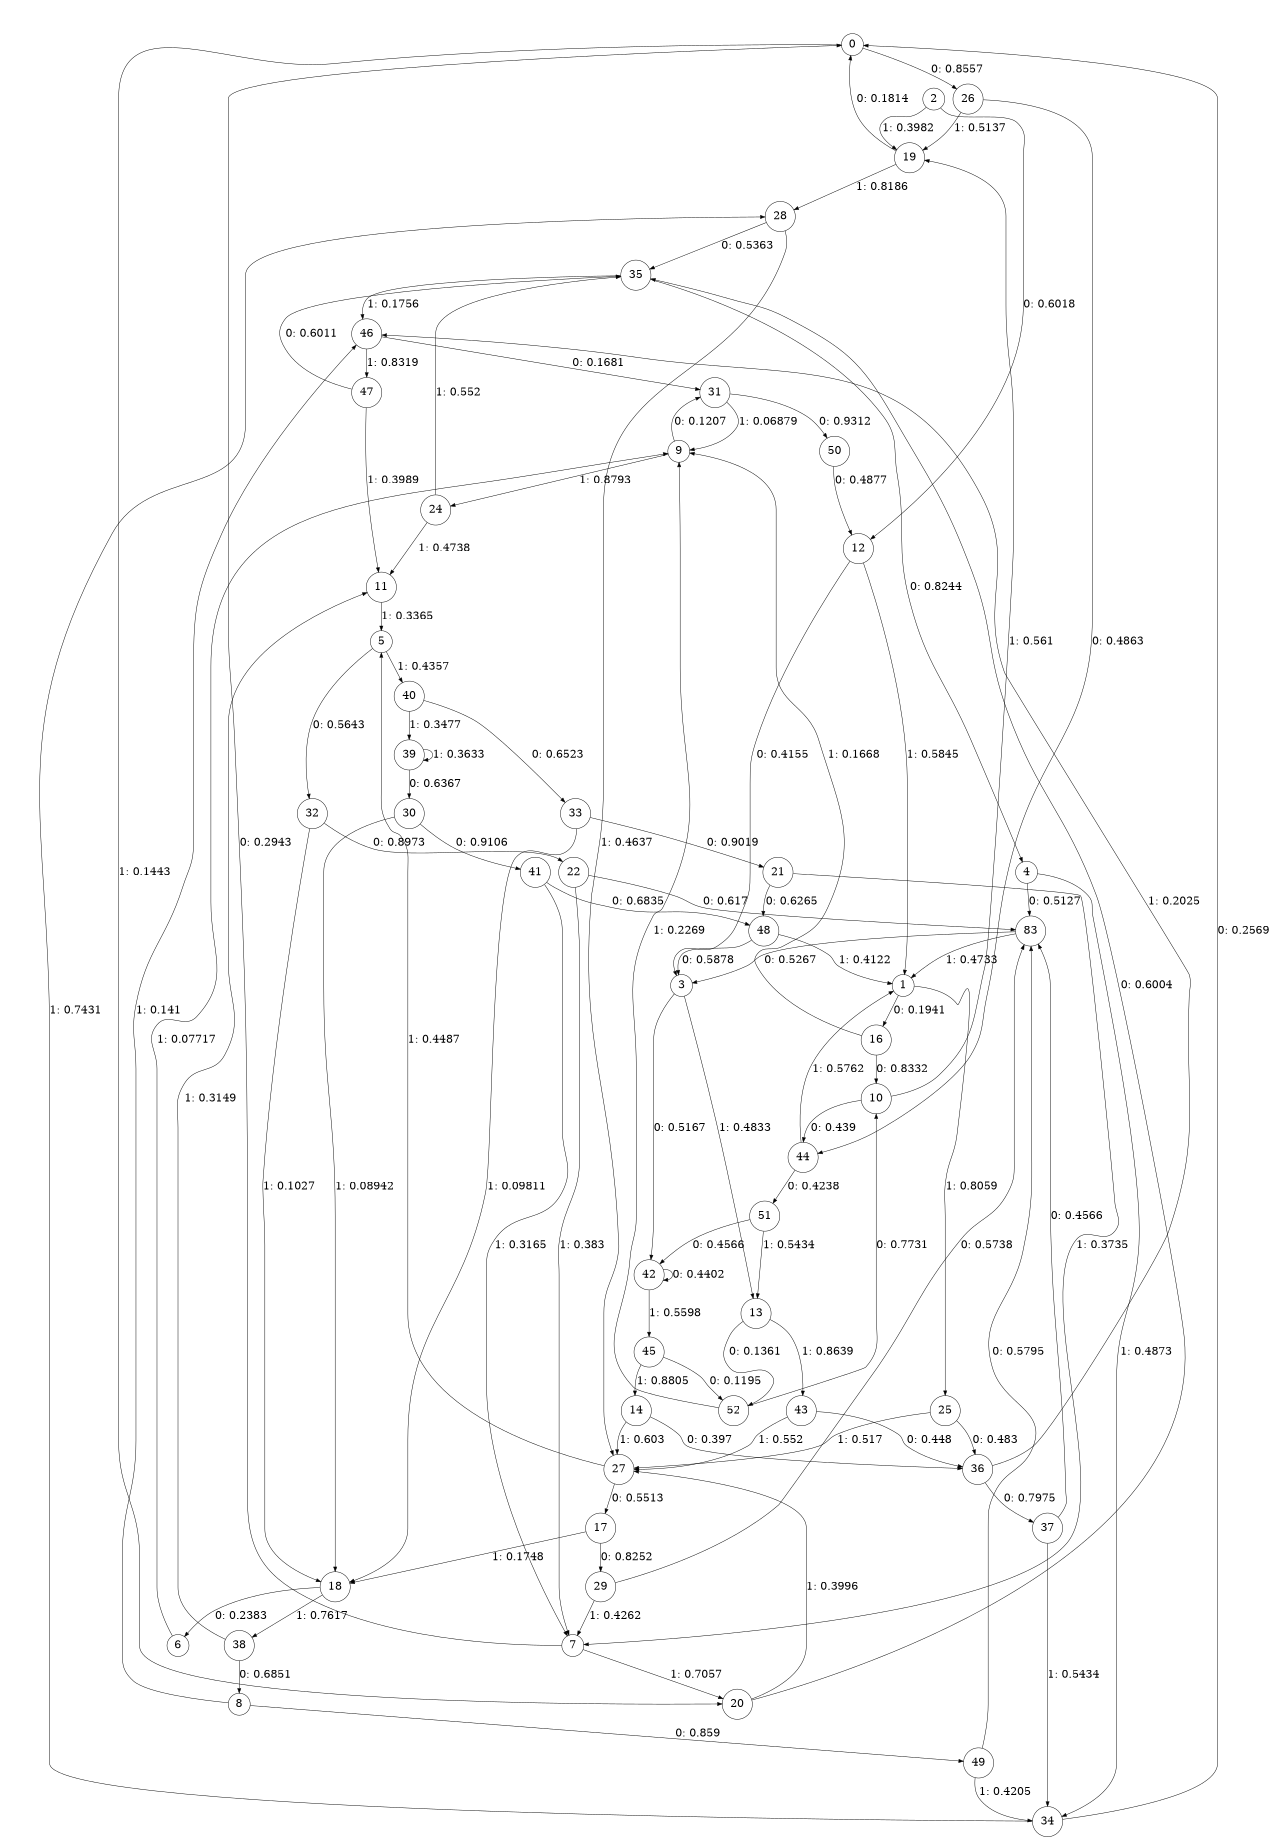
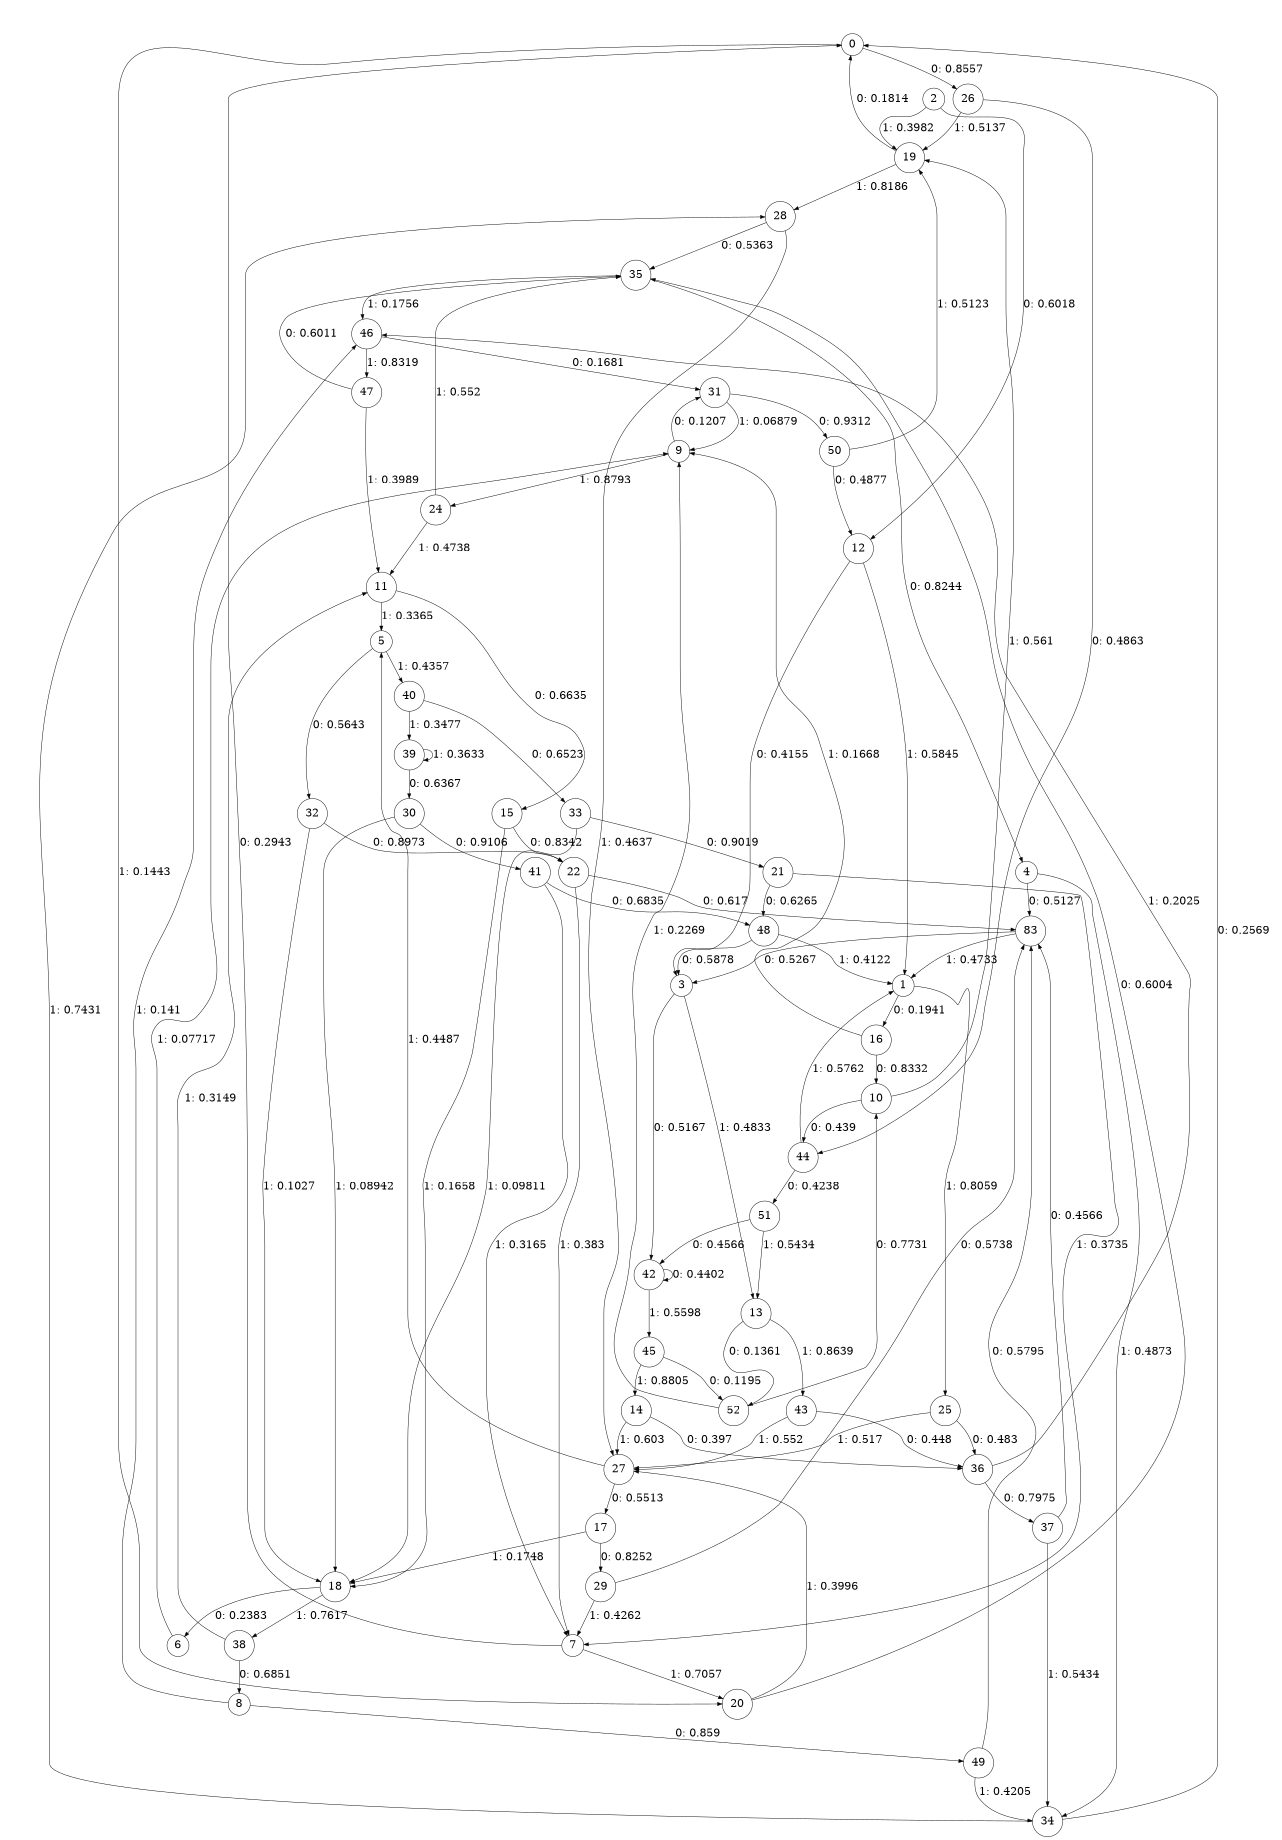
  digraph {
    node [fontsize=24 shape=circle]
    edge [fontsize=24]
    0
    26
    20
    19
    44
    9
    31
    24
    28
    1
    51
    50
    35
    11
    16
    25
    10
    36
    27
    46
    37
    5
    17
    2
    12
    3
    42
    13
    45
    52
    43
    14
    n33 [label=83]
    4
    34
    32
    40
    22
    18
    33
    39
    7
    6
    38
    21
    30
    8
    49
    47
+   15
    29
    48
    41
    0 -> 26 [label="0: 0.8557   "]
    0 -> 20 [label="1: 0.1443   "]
    26 -> 19 [label="1: 0.5137   "]
    26 -> 44 [label="0: 0.4863   "]
    20 -> 35 [label="0: 0.6004   "]
    20 -> 27 [label="1: 0.3996   "]
    19 -> 0 [label="0: 0.1814   "]
    19 -> 28 [label="1: 0.8186   "]
    44 -> 1 [label="1: 0.5762   "]
    44 -> 51 [label="0: 0.4238   "]
    9 -> 31 [label="0: 0.1207   "]
    9 -> 24 [label="1: 0.8793   "]
    31 -> 9 [label="1: 0.06879  "]
    31 -> 50 [label="0: 0.9312   "]
    24 -> 35 [label="1: 0.552    "]
    24 -> 11 [label="1: 0.4738   "]
    28 -> 35 [label="0: 0.5363   "]
    28 -> 27 [label="1: 0.4637   "]
    1 -> 16 [label="0: 0.1941   "]
    1 -> 25 [label="1: 0.8059   "]
    51 -> 42 [label="0: 0.4566   "]
    51 -> 13 [label="1: 0.5434   "]
+   50 -> 19 [label="1: 0.5123   "]
    50 -> 12 [label="0: 0.4877   "]
    35 -> 46 [label="1: 0.1756   "]
    35 -> 4 [label="0: 0.8244   "]
    11 -> 5 [label="1: 0.3365   "]
+   11 -> 15 [label="0: 0.6635   "]
    16 -> 9 [label="1: 0.1668   "]
    16 -> 10 [label="0: 0.8332   "]
    25 -> 36 [label="0: 0.483    "]
    25 -> 27 [label="1: 0.517    "]
    10 -> 19 [label="1: 0.561    "]
    10 -> 44 [label="0: 0.439    "]
    36 -> 46 [label="1: 0.2025   "]
    36 -> 37 [label="0: 0.7975   "]
    27 -> 5 [label="1: 0.4487   "]
    27 -> 17 [label="0: 0.5513   "]
    46 -> 31 [label="0: 0.1681   "]
    46 -> 47 [label="1: 0.8319   "]
    37 -> n33 [label="0: 0.4566   "]
    37 -> 34 [label="1: 0.5434   "]
    5 -> 32 [label="0: 0.5643   "]
    5 -> 40 [label="1: 0.4357   "]
    17 -> 18 [label="1: 0.1748   "]
    17 -> 29 [label="0: 0.8252   "]
    2 -> 19 [label="1: 0.3982   "]
    2 -> 12 [label="0: 0.6018   "]
    12 -> 1 [label="1: 0.5845   "]
    12 -> 3 [label="0: 0.4155   "]
    3 -> 42 [label="0: 0.5167   "]
    3 -> 13 [label="1: 0.4833   "]
    42 -> 42 [label="0: 0.4402   "]
    42 -> 45 [label="1: 0.5598   "]
    13 -> 52 [label="0: 0.1361   "]
    13 -> 43 [label="1: 0.8639   "]
    45 -> 52 [label="0: 0.1195   "]
    45 -> 14 [label="1: 0.8805   "]
    52 -> 9 [label="1: 0.2269   "]
    52 -> 10 [label="0: 0.7731   "]
    43 -> 36 [label="0: 0.448    "]
    43 -> 27 [label="1: 0.552    "]
    14 -> 36 [label="0: 0.397    "]
    14 -> 27 [label="1: 0.603    "]
    n33 -> 1 [label="1: 0.4733   "]
    n33 -> 3 [label="0: 0.5267   "]
    4 -> n33 [label="0: 0.5127   "]
    4 -> 34 [label="1: 0.4873   "]
    34 -> 0 [label="0: 0.2569   "]
    34 -> 28 [label="1: 0.7431   "]
    32 -> 22 [label="0: 0.8973   "]
    32 -> 18 [label="1: 0.1027   "]
    40 -> 33 [label="0: 0.6523   "]
    40 -> 39 [label="1: 0.3477   "]
    22 -> n33 [label="0: 0.617    "]
    22 -> 7 [label="1: 0.383    "]
    18 -> 6 [label="0: 0.2383   "]
    18 -> 38 [label="1: 0.7617   "]
    33 -> 18 [label="1: 0.09811  "]
    33 -> 21 [label="0: 0.9019   "]
    39 -> 39 [label="1: 0.3633   "]
    39 -> 30 [label="0: 0.6367   "]
    7 -> 0 [label="0: 0.2943   "]
    7 -> 20 [label="1: 0.7057   "]
    6 -> 9 [label="1: 0.07717  "]
    38 -> 11 [label="1: 0.3149   "]
    38 -> 8 [label="0: 0.6851   "]
    21 -> 7 [label="1: 0.3735   "]
    21 -> 48 [label="0: 0.6265   "]
    30 -> 18 [label="1: 0.08942  "]
    30 -> 41 [label="0: 0.9106   "]
    8 -> 46 [label="1: 0.141    "]
    8 -> 49 [label="0: 0.859    "]
    49 -> n33 [label="0: 0.5795   "]
    49 -> 34 [label="1: 0.4205   "]
    47 -> 35 [label="0: 0.6011   "]
    47 -> 11 [label="1: 0.3989   "]
+   15 -> 22 [label="0: 0.8342   "]
+   15 -> 18 [label="1: 0.1658   "]
    29 -> n33 [label="0: 0.5738   "]
    29 -> 7 [label="1: 0.4262   "]
    48 -> 1 [label="1: 0.4122   "]
    48 -> 3 [label="0: 0.5878   "]
    41 -> 7 [label="1: 0.3165   "]
    41 -> 48 [label="0: 0.6835   "]
  }
